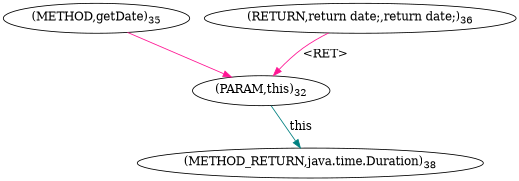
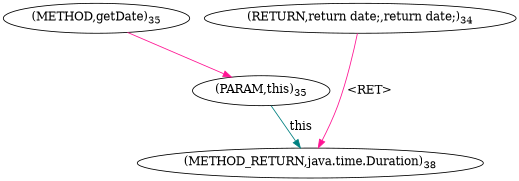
  digraph {
    edge [color=deeppink]
    n1 [label=<(METHOD,getDate)<SUB>35</SUB>>]
-   n2 [label=<(PARAM,this)<SUB>32</SUB>>]
+   n2 [label=<(PARAM,this)<SUB>35</SUB>>]
    n3 [label=<(METHOD_RETURN,java.time.Duration)<SUB>38</SUB>>]
-   n4 [label=<(RETURN,return date;,return date;)<SUB>36</SUB>>]
+   n4 [label=<(RETURN,return date;,return date;)<SUB>34</SUB>>]
    n1 -> n2
    n2 -> n3 [color=teal label=this]
-   n4 -> n2 [label="&lt;RET&gt;"]
+   n4 -> n3 [label="&lt;RET&gt;"]
  }
